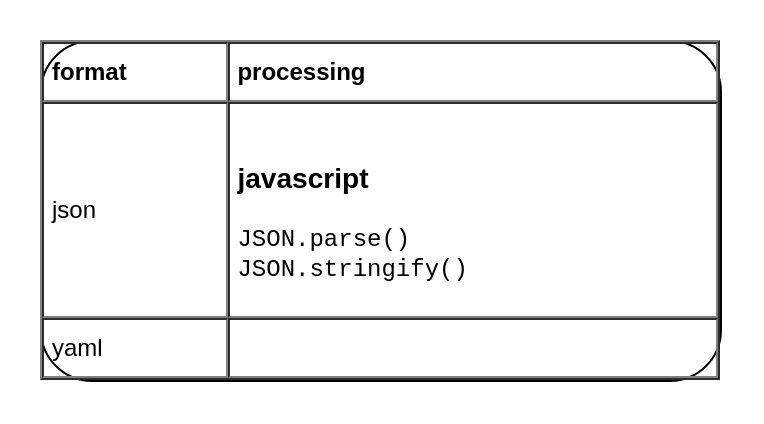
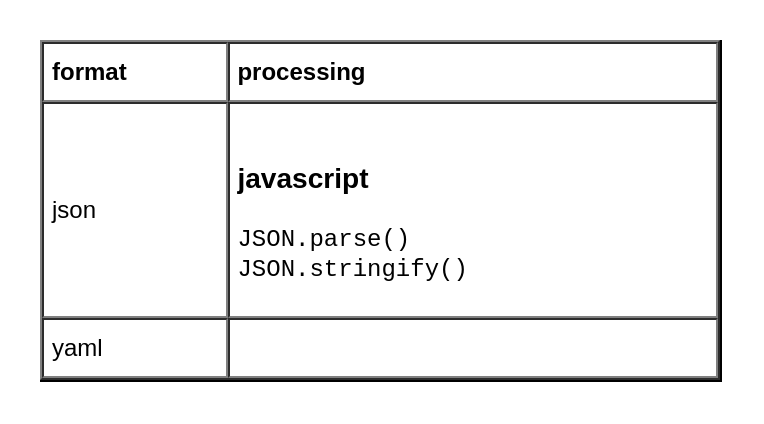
  <mxCell id="0" />
  <mxCell id="1" parent="0" />
- <mxCell id="2" value="&lt;table cellpadding=&quot;4&quot; cellspacing=&quot;0&quot; border=&quot;1&quot; style=&quot;font-size: 1em ; width: 100% ; height: 100%&quot;&gt;&lt;tbody&gt;&lt;tr&gt;&lt;th&gt;format&lt;/th&gt;&lt;th&gt;processing&lt;/th&gt;&lt;/tr&gt;&lt;tr&gt;&lt;td&gt;json&lt;/td&gt;&lt;td&gt;&lt;h3&gt;javascript&lt;/h3&gt;&lt;font face=&quot;Courier New&quot;&gt;JSON.parse()&lt;br&gt;JSON.stringify()&lt;/font&gt;&lt;/td&gt;&lt;/tr&gt;&lt;tr&gt;&lt;td&gt;yaml&lt;/td&gt;&lt;td&gt;&lt;br&gt;&lt;/td&gt;&lt;/tr&gt;&lt;/tbody&gt;&lt;/table&gt; " style="verticalAlign=top;align=left;overflow=fill;fontSize=12;fontFamily=Helvetica;html=1;rounded=1;" parent="1" vertex="1"><mxGeometry x="20" y="20" width="340" height="170" as="geometry" /></mxCell>
+ <mxCell id="2" value="&lt;table cellpadding=&quot;4&quot; cellspacing=&quot;0&quot; border=&quot;1&quot; style=&quot;font-size: 1em ; width: 100% ; height: 100%&quot;&gt;&lt;tbody&gt;&lt;tr&gt;&lt;th&gt;format&lt;/th&gt;&lt;th&gt;processing&lt;/th&gt;&lt;/tr&gt;&lt;tr&gt;&lt;td&gt;json&lt;/td&gt;&lt;td&gt;&lt;h3&gt;javascript&lt;/h3&gt;&lt;font face=&quot;Courier New&quot;&gt;JSON.parse()&lt;br&gt;JSON.stringify()&lt;/font&gt;&lt;/td&gt;&lt;/tr&gt;&lt;tr&gt;&lt;td&gt;yaml&lt;/td&gt;&lt;td&gt;&lt;br&gt;&lt;/td&gt;&lt;/tr&gt;&lt;/tbody&gt;&lt;/table&gt; " style="verticalAlign=top;align=left;overflow=fill;fontSize=12;fontFamily=Helvetica;html=1" parent="1" vertex="1"><mxGeometry x="20" y="20" width="340" height="170" as="geometry" /></mxCell>
